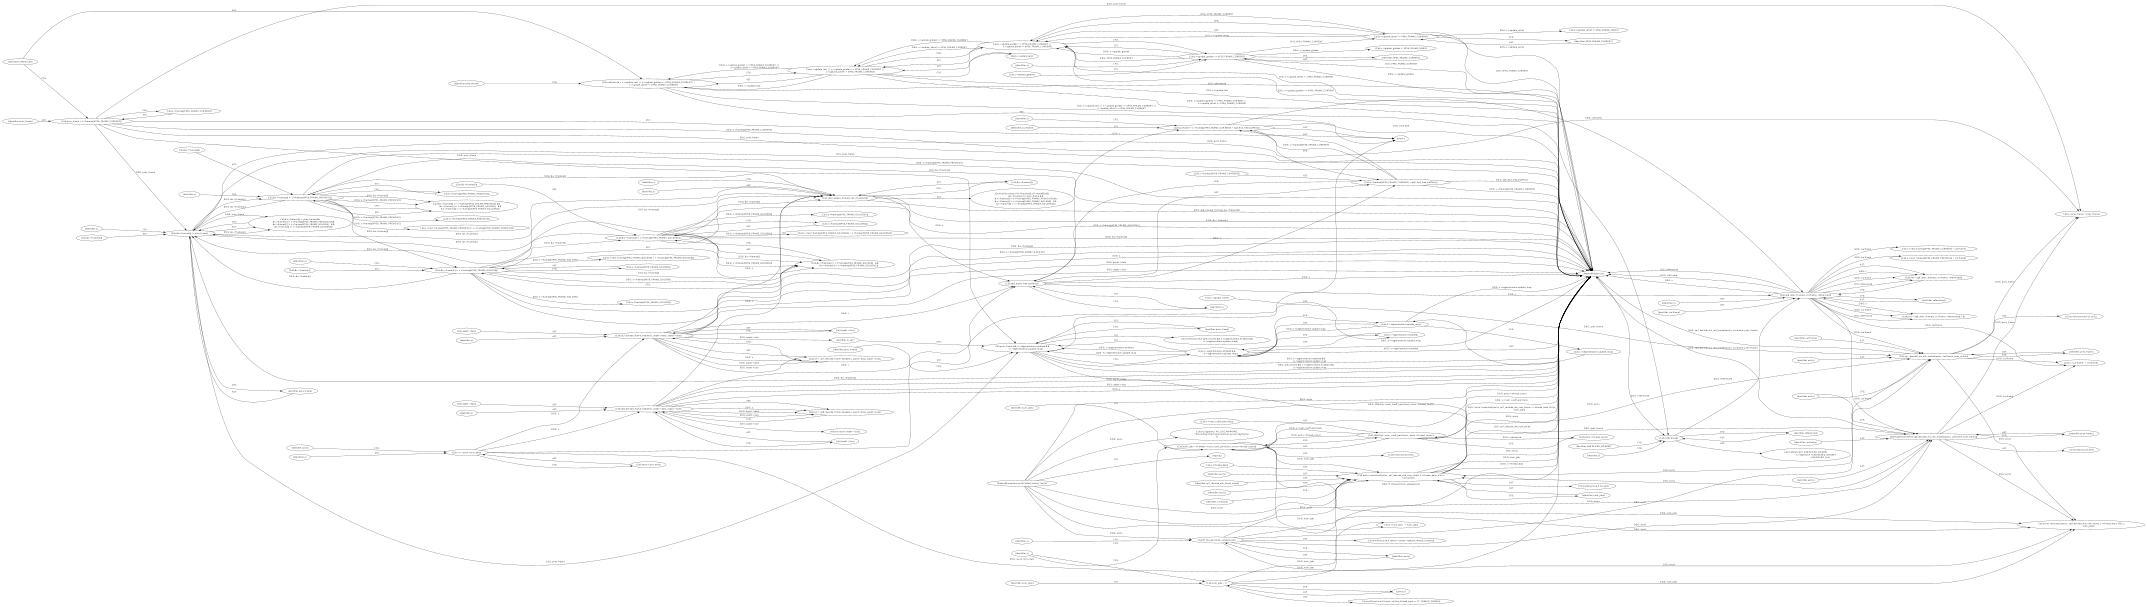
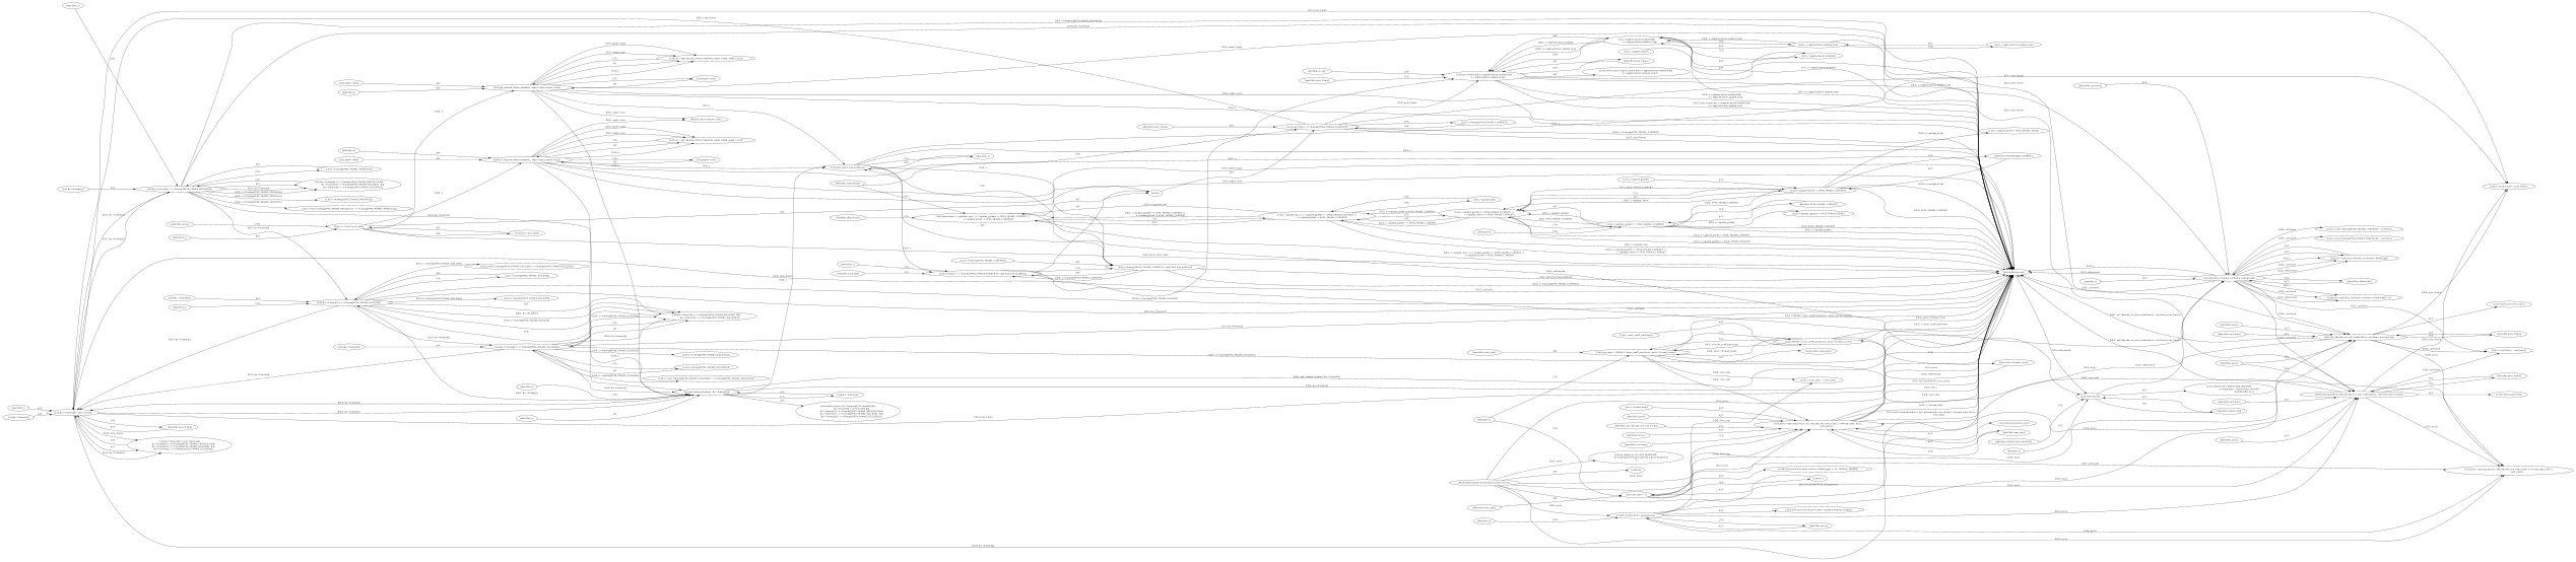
  digraph {
    fontname="Open Sans"
    rankdir=LR
    node [fontname="Open Sans"]
    edge [fontname="Open Sans"]
    n1 [label="(Call,avctx->execute2(avctx, vp7_decode_mb_row_sliced, s->thread_data, NULL,\n                        num_jobs))"]
    n2 [label="(ControlStructure,if (is_vp7))"]
    n3 [label="(Identifier,num_jobs)"]
    n4 [label="(MethodReturn,int)"]
    n5 [label="(Call,!referenced)"]
    n6 [label="(Call,vp7_decode_mv_mb_modes(avctx, curframe, prev_active))"]
    n7 [label="(Call,avctx->execute2(avctx, vp8_decode_mb_row_sliced, s->thread_data, NULL,\n                        num_jobs))"]
    n8 [label="(Call,s->prev_frame = prev_frame)"]
    n9 [label="(Call,s->curframe   = curframe)"]
    n10 [label="(Identifier,prev_frame)"]
    n11 [label="(ControlStructure,if (is_vp7))"]
    n12 [label="(Call,ff_thread_finish_setup(avctx))"]
    n13 [label="(MethodParameterIn,vp8_decode_mv_mb_modes(avctx, curframe, prev_frame))"]
    n14 [label="(Identifier,avctx)"]
    n15 [label="(ControlStructure,if (avctx->codec->update_thread_context))"]
    n16 [label="(ControlStructure,else)"]
    n17 [label="(Identifier,prev_frame)"]
    n18 [label="(MethodParameterIn,AVCodecContext *avctx)"]
    n19 [label="(Call,av_log(avctx, AV_LOG_WARNING,\n               \"Discarding interframe without a prior keyframe!\n\"))"]
    1000102
    n21 [label="(Call,vp8_alloc_frame(s, curframe, referenced))"]
    n22 [label="(Call,s->next_framep[VP56_FRAME_CURRENT] = curframe)"]
    n23 [label="(Call,s->next_framep[VP56_FRAME_PREVIOUS] = curframe)"]
    n24 [label="(Call,ret = vp8_alloc_frame(s, curframe, referenced))"]
    n25 [label="(Identifier,referenced)"]
    n26 [label="(Call,(ret = vp8_alloc_frame(s, curframe, referenced)) < 0)"]
    n27 [label="(Call,vp8_avpkt_free_buffer(s))"]
    n28 [label="(Call,curframe = s->framep[VP56_FRAME_CURRENT] = vp8_find_free_buffer(s))"]
    n29 [label="(Call,s->framep[VP56_FRAME_CURRENT] = vp8_find_free_buffer(s))"]
    n30 [label="(Identifier,s)"]
    n31 [label="(Block,)"]
    n32 [label="(Call,vp7_decode_frame_header(s, avpkt->data, avpkt->size))"]
    n33 [label="(Call,vp8_release_frame(s, &s->frames[i]))"]
    n34 [label="(Return,return avpkt->size;)"]
    n35 [label="(Call,ret = vp7_decode_frame_header(s, avpkt->data, avpkt->size))"]
    n36 [label="(Call,avpkt->size)"]
    n37 [label="(Call,&s->frames[i] != prev_frame)"]
    n38 [label="(Call,&s->frames[i])"]
    n39 [label="(ControlStructure,if (s->frames[i].tf.f->data[0] &&\n            &s->frames[i] != prev_frame &&\n            &s->frames[i] != s->framep[VP56_FRAME_PREVIOUS] &&\n            &s->frames[i] != s->framep[VP56_FRAME_GOLDEN]   &&\n            &s->frames[i] != s->framep[VP56_FRAME_GOLDEN2]))"]
    n40 [label="(Call,*s = avctx->priv_data)"]
    n41 [label="(Call,vp8_decode_frame_header(s, avpkt->data, avpkt->size))"]
    n42 [label="(Call,avctx->priv_data)"]
    n43 [label="(Call,avpkt->size)"]
    n44 [label="(Call,ret = vp8_decode_frame_header(s, avpkt->data, avpkt->size))"]
    n45 [label="(Call,&s->frames[i] != s->framep[VP56_FRAME_PREVIOUS])"]
    n46 [label="(Call,prev_frame && s->segmentation.enabled &&\n            !s->segmentation.update_map)"]
    n47 [label="(Identifier,prev_frame)"]
    n48 [label="(Call,&s->frames[i] != prev_frame &&\n            &s->frames[i] != s->framep[VP56_FRAME_PREVIOUS] &&\n            &s->frames[i] != s->framep[VP56_FRAME_GOLDEN]   &&\n            &s->frames[i] != s->framep[VP56_FRAME_GOLDEN2])"]
    n49 [label="(Call,&s->frames[i] != s->framep[VP56_FRAME_GOLDEN])"]
    n50 [label="(Call,&s->frames[i] != s->framep[VP56_FRAME_GOLDEN2])"]
    n51 [label="(Call,s->next_framep[VP56_FRAME_GOLDEN] = s->framep[VP56_FRAME_GOLDEN])"]
    n52 [label="(Call,s->framep[VP56_FRAME_GOLDEN])"]
    n53 [label="(Call,&s->frames[i] != s->framep[VP56_FRAME_GOLDEN]   &&\n            &s->frames[i] != s->framep[VP56_FRAME_GOLDEN2])"]
    n54 [label="(Call,!s->framep[VP56_FRAME_GOLDEN])"]
    n55 [label="(Call,!s->framep[VP56_FRAME_GOLDEN2])"]
    n56 [label="(Call,s->framep[VP56_FRAME_GOLDEN2])"]
    n57 [label="(Call,s->next_framep[VP56_FRAME_GOLDEN2] = s->framep[VP56_FRAME_GOLDEN2])"]
    n58 [label="(Call,s->framep[VP56_FRAME_PREVIOUS])"]
    n59 [label="(Call,&s->frames[i] != s->framep[VP56_FRAME_PREVIOUS] &&\n            &s->frames[i] != s->framep[VP56_FRAME_GOLDEN]   &&\n            &s->frames[i] != s->framep[VP56_FRAME_GOLDEN2])"]
    n60 [label="(Call,!s->framep[VP56_FRAME_PREVIOUS])"]
    n61 [label="(Call,s->next_framep[VP56_FRAME_PREVIOUS] = s->framep[VP56_FRAME_PREVIOUS])"]
    n62 [label="(Call,s->segmentation.enabled &&\n            !s->segmentation.update_map)"]
    n63 [label="(Identifier,prev_frame)"]
    n64 [label="(ControlStructure,if (prev_frame && s->segmentation.enabled &&\n            !s->segmentation.update_map))"]
    n65 [label="(Call,prev_frame = s->framep[VP56_FRAME_CURRENT])"]
    n66 [label="(Call,s->framep[VP56_FRAME_CURRENT])"]
    n67 [label="(Identifier,referenced)"]
    n68 [label="(Call,!referenced ? AVDISCARD_NONREF\n                              : !s->keyframe ? AVDISCARD_NONKEY\n                                             : AVDISCARD_ALL)"]
    n69 [label="(Call,referenced = s->update_last || s->update_golden == VP56_FRAME_CURRENT ||\n                 s->update_altref == VP56_FRAME_CURRENT)"]
    n70 [label="(Call,s->update_last || s->update_golden == VP56_FRAME_CURRENT ||\n                 s->update_altref == VP56_FRAME_CURRENT)"]
    n71 [label="(Call,s->update_golden == VP56_FRAME_CURRENT ||\n                 s->update_altref == VP56_FRAME_CURRENT)"]
    n72 [label="(Call,s->update_last)"]
    n73 [label="(Call,s->update_golden == VP56_FRAME_CURRENT)"]
    n74 [label="(Call,s->update_altref == VP56_FRAME_CURRENT)"]
    n75 [label="(Call,s->update_golden != VP56_FRAME_NONE)"]
    n76 [label="(Identifier,VP56_FRAME_CURRENT)"]
    n77 [label="(Call,s->update_altref != VP56_FRAME_NONE)"]
    n78 [label="(Identifier,VP56_FRAME_CURRENT)"]
    n79 [label="(Call,!s->segmentation.update_map)"]
    n80 [label="(Call,s->segmentation.enabled)"]
    n81 [label="(Call,s->segmentation.update_map)"]
    n82 [label="(Call,num_jobs = 1)"]
    n83 [label="(Literal,1)"]
    n84 [label="(Call,s->num_jobs   = num_jobs)"]
    n85 [label="(ControlStructure,if (avctx->active_thread_type == FF_THREAD_FRAME))"]
    n86 [label="(Call,num_jobs = FFMIN(s->num_coeff_partitions, avctx->thread_count))"]
    n87 [label="(Call,FFMIN(s->num_coeff_partitions, avctx->thread_count))"]
    n88 [label="(ControlStructure,else)"]
    n89 [label="(Call,avctx->thread_count)"]
    n90 [label="(Identifier,s)"]
-   n91 [label="(Identifier,vp7_decode_mb_sliced_sliced)"]
+   n91 [label="(Identifier,vp7_decode_mb_row_sliced)"]
    n92 [label="(Identifier,curframe)"]
    n93 [label="(Identifier,s)"]
    n94 [label="(Identifier,s)"]
    n95 [label="(Identifier,NULL)"]
    n96 [label="(Identifier,s)"]
    n97 [label="(Identifier,curframe)"]
    n98 [label="(Identifier,skip_thresh)"]
    n99 [label="(Identifier,is_vp7)"]
    n100 [label="(Call,s->framep[VP56_FRAME_CURRENT])"]
    n101 [label="(Identifier,prev_frame)"]
    n102 [label="(Identifier,avctx)"]
    n103 [label="(Identifier,avctx)"]
    n104 [label="(Identifier,s)"]
    n105 [label="(Identifier,i)"]
    n106 [label="(Call,&s->frames[i])"]
    n107 [label="(Identifier,s)"]
    n108 [label="(Identifier,avctx)"]
    n109 [label="(Call,avpkt->data)"]
    n110 [label="(Identifier,curframe)"]
    n111 [label="(Identifier,AVDISCARD_NONREF)"]
    n112 [label="(Identifier,curframe)"]
    n113 [label="(Identifier,num_jobs)"]
    n114 [label="(Call,s->thread_data)"]
    n115 [label="(Call,avpkt->data)"]
    n116 [label="(Call,s->update_golden)"]
    n117 [label="(Identifier,curframe)"]
    n118 [label="(Call,&s->frames[i])"]
    n119 [label="(Identifier,s)"]
    n120 [label="(Identifier,avctx)"]
    n121 [label="(Identifier,s)"]
    n122 [label="(Call,&s->frames[i])"]
    n123 [label="(Call,s->update_altref)"]
    n124 [label="(Identifier,s)"]
    n125 [label="(Identifier,s)"]
    n126 [label="(Identifier,prev_frame)"]
    n127 [label="(Identifier,referenced)"]
    n128 [label="(Identifier,avctx)"]
    n129 [label="(Call,&s->frames[i])"]
    n130 [label="(Call,s->num_coeff_partitions)"]
    n131 [label="(Identifier,s)"]
    n132 [label="(Identifier,s)"]
    n133 [label="(Identifier,num_jobs)"]
    n134 [label="(Identifier,s)"]
    n1 -> n2 [label="AST: "]
    n1 -> n3 [label="CFG: "]
    n1 -> n4 [label="DDG: NULL"]
    n1 -> n4 [label="DDG: num_jobs"]
    n1 -> n4 [label="DDG: s->thread_data"]
    n1 -> n4 [label="DDG: avctx->execute2(avctx, vp7_decode_mb_row_sliced, s->thread_data, NULL,\n                        num_jobs)"]
    n1 -> n4 [label="DDG: avctx"]
    n1 -> n4 [label="DDG: vp7_decode_mb_row_sliced"]
    n3 -> n1 [label="AST: "]
    n4 -> n5 [label="DDG: referenced"]
    n5 -> n21 [label="DDG: referenced"]
    n5 -> n67 [label="CFG: "]
    n5 -> n68 [label="AST: "]
    n6 -> n1 [label="DDG: avctx"]
    n6 -> n4 [label="DDG: vp7_decode_mv_mb_modes(avctx, curframe, prev_frame)"]
    n6 -> n7 [label="DDG: avctx"]
    n6 -> n8 [label="DDG: prev_frame"]
    n6 -> n9 [label="DDG: curframe"]
    n6 -> n10 [label="CFG: "]
    n6 -> n11 [label="AST: "]
    n10 -> n6 [label="AST: "]
    n12 -> n1 [label="DDG: avctx"]
    n12 -> n4 [label="DDG: ff_thread_finish_setup(avctx)"]
    n12 -> n6 [label="DDG: avctx"]
    n12 -> n7 [label="DDG: avctx"]
    n12 -> n13 [label="DDG: avctx"]
    n12 -> n14 [label="CFG: "]
    n12 -> n15 [label="AST: "]
    n13 -> n1 [label="DDG: avctx"]
    n13 -> n4 [label="DDG: vp8_decode_mv_mb_modes(avctx, curframe, prev_frame)"]
    n13 -> n7 [label="DDG: avctx"]
    n13 -> n8 [label="DDG: prev_frame"]
    n13 -> n9 [label="DDG: curframe"]
    n13 -> n16 [label="AST: "]
    n13 -> n17 [label="CFG: "]
    n14 -> n12 [label="AST: "]
    n17 -> n13 [label="AST: "]
    n18 -> n1 [label="DDG: avctx"]
    n18 -> n4 [label="DDG: avctx"]
    n18 -> n6 [label="DDG: avctx"]
    n18 -> n7 [label="DDG: avctx"]
    n18 -> n12 [label="DDG: avctx"]
    n18 -> n13 [label="DDG: avctx"]
    n18 -> n19 [label="DDG: avctx"]
    n18 -> 1000102 [label="AST: "]
    n21 -> n4 [label="DDG: curframe"]
    n21 -> n4 [label="DDG: s"]
    n21 -> n4 [label="DDG: referenced"]
    n21 -> n6 [label="DDG: curframe"]
    n21 -> n9 [label="DDG: curframe"]
    n21 -> n13 [label="DDG: curframe"]
    n21 -> n22 [label="DDG: curframe"]
    n21 -> n23 [label="DDG: curframe"]
    n21 -> n24 [label="AST: "]
    n21 -> n24 [label="DDG: s"]
    n21 -> n24 [label="DDG: curframe"]
    n21 -> n24 [label="DDG: referenced"]
    n21 -> n25 [label="CFG: "]
    n21 -> n26 [label="DDG: s"]
    n21 -> n26 [label="DDG: curframe"]
    n21 -> n26 [label="DDG: referenced"]
    n24 -> n21 [label="CFG: "]
    n25 -> n21 [label="AST: "]
    n27 -> n4 [label="DDG: s"]
    n27 -> n21 [label="DDG: s"]
    n27 -> n28 [label="DDG: s"]
    n27 -> n29 [label="AST: "]
    n27 -> n29 [label="DDG: s"]
    n27 -> n30 [label="CFG: "]
    n28 -> n4 [label="DDG: curframe"]
    n28 -> n21 [label="DDG: curframe"]
    n28 -> n29 [label="CFG: "]
    n28 -> n31 [label="AST: "]
    n29 -> n4 [label="DDG: s->framep[VP56_FRAME_CURRENT]"]
    n29 -> n4 [label="DDG: vp8_find_free_buffer(s)"]
    n29 -> n27 [label="CFG: "]
    n29 -> n28 [label="AST: "]
    n29 -> n28 [label="DDG: s->framep[VP56_FRAME_CURRENT]"]
    n30 -> n27 [label="AST: "]
    n32 -> n4 [label="DDG: s"]
    n32 -> n4 [label="DDG: avpkt->data"]
    n32 -> n4 [label="DDG: avpkt->size"]
    n32 -> n27 [label="DDG: s"]
    n32 -> n33 [label="DDG: s"]
-   n32 -> n99 [label="DDG: avpkt->size"]
+   n32 -> n34 [label="DDG: avpkt->size"]
    n32 -> n35 [label="AST: "]
    n32 -> n35 [label="DDG: s"]
    n32 -> n35 [label="DDG: avpkt->data"]
    n32 -> n35 [label="DDG: avpkt->size"]
    n32 -> n36 [label="CFG: "]
    n33 -> n4 [label="DDG: vp8_release_frame(s, &s->frames[i])"]
    n33 -> n4 [label="DDG: &s->frames[i]"]
    n33 -> n27 [label="DDG: s"]
    n33 -> n37 [label="DDG: &s->frames[i]"]
    n33 -> n38 [label="CFG: "]
    n33 -> n39 [label="AST: "]
    n35 -> n32 [label="CFG: "]
    n36 -> n32 [label="AST: "]
    n37 -> n4 [label="DDG: prev_frame"]
    n37 -> n4 [label="DDG: &s->frames[i]"]
    n37 -> n8 [label="DDG: prev_frame"]
    n37 -> n33 [label="DDG: &s->frames[i]"]
    n37 -> n45 [label="DDG: &s->frames[i]"]
    n37 -> n46 [label="DDG: prev_frame"]
    n37 -> n47 [label="CFG: "]
    n37 -> n48 [label="AST: "]
    n37 -> n48 [label="DDG: &s->frames[i]"]
    n37 -> n48 [label="DDG: prev_frame"]
    n38 -> n33 [label="AST: "]
    n40 -> n4 [label="DDG: avctx->priv_data"]
    n40 -> n31 [label="AST: "]
    n40 -> n32 [label="DDG: s"]
    n40 -> n41 [label="DDG: s"]
    n40 -> n42 [label="CFG: "]
    n41 -> n4 [label="DDG: avpkt->data"]
    n41 -> n4 [label="DDG: avpkt->size"]
    n41 -> n4 [label="DDG: s"]
    n41 -> n27 [label="DDG: s"]
    n41 -> n33 [label="DDG: s"]
    n41 -> n34 [label="DDG: avpkt->size"]
    n41 -> n43 [label="CFG: "]
    n41 -> n44 [label="AST: "]
    n41 -> n44 [label="DDG: s"]
    n41 -> n44 [label="DDG: avpkt->data"]
    n41 -> n44 [label="DDG: avpkt->size"]
    n42 -> n40 [label="AST: "]
    n43 -> n41 [label="AST: "]
    n44 -> n41 [label="CFG: "]
    n45 -> n4 [label="DDG: s->framep[VP56_FRAME_PREVIOUS]"]
    n45 -> n4 [label="DDG: &s->frames[i]"]
    n45 -> n33 [label="DDG: &s->frames[i]"]
    n45 -> n37 [label="DDG: &s->frames[i]"]
    n45 -> n49 [label="DDG: &s->frames[i]"]
    n45 -> n58 [label="CFG: "]
    n45 -> n59 [label="AST: "]
    n45 -> n59 [label="DDG: &s->frames[i]"]
    n45 -> n59 [label="DDG: s->framep[VP56_FRAME_PREVIOUS]"]
    n45 -> n60 [label="DDG: s->framep[VP56_FRAME_PREVIOUS]"]
    n45 -> n61 [label="DDG: s->framep[VP56_FRAME_PREVIOUS]"]
    n46 -> n4 [label="DDG: s->segmentation.enabled &&\n            !s->segmentation.update_map"]
    n46 -> n4 [label="DDG: prev_frame && s->segmentation.enabled &&\n            !s->segmentation.update_map"]
    n46 -> n6 [label="DDG: prev_frame"]
    n46 -> n13 [label="DDG: prev_frame"]
    n46 -> n62 [label="CFG: "]
    n46 -> n63 [label="CFG: "]
    n46 -> n64 [label="AST: "]
    n47 -> n37 [label="AST: "]
    n48 -> n37 [label="CFG: "]
    n49 -> n4 [label="DDG: &s->frames[i]"]
    n49 -> n4 [label="DDG: s->framep[VP56_FRAME_GOLDEN]"]
    n49 -> n33 [label="DDG: &s->frames[i]"]
    n49 -> n37 [label="DDG: &s->frames[i]"]
    n49 -> n50 [label="DDG: &s->frames[i]"]
    n49 -> n51 [label="DDG: s->framep[VP56_FRAME_GOLDEN]"]
    n49 -> n52 [label="CFG: "]
    n49 -> n53 [label="AST: "]
    n49 -> n53 [label="DDG: &s->frames[i]"]
    n49 -> n53 [label="DDG: s->framep[VP56_FRAME_GOLDEN]"]
    n49 -> n54 [label="DDG: s->framep[VP56_FRAME_GOLDEN]"]
    n50 -> n4 [label="DDG: &s->frames[i]"]
    n50 -> n4 [label="DDG: s->framep[VP56_FRAME_GOLDEN2]"]
    n50 -> n33 [label="DDG: &s->frames[i]"]
    n50 -> n37 [label="DDG: &s->frames[i]"]
    n50 -> n53 [label="AST: "]
    n50 -> n53 [label="DDG: &s->frames[i]"]
    n50 -> n53 [label="DDG: s->framep[VP56_FRAME_GOLDEN2]"]
    n50 -> n55 [label="DDG: s->framep[VP56_FRAME_GOLDEN2]"]
    n50 -> n56 [label="CFG: "]
    n50 -> n57 [label="DDG: s->framep[VP56_FRAME_GOLDEN2]"]
    n52 -> n49 [label="AST: "]
    n53 -> n49 [label="CFG: "]
    n53 -> n50 [label="CFG: "]
    n56 -> n50 [label="AST: "]
    n58 -> n45 [label="AST: "]
    n59 -> n45 [label="CFG: "]
    n62 -> n4 [label="DDG: s->segmentation.enabled"]
    n62 -> n4 [label="DDG: !s->segmentation.update_map"]
    n62 -> n46 [label="AST: "]
    n62 -> n46 [label="DDG: s->segmentation.enabled"]
    n62 -> n46 [label="DDG: !s->segmentation.update_map"]
    n62 -> n79 [label="CFG: "]
    n62 -> n80 [label="CFG: "]
    n63 -> n46 [label="AST: "]
    n65 -> n4 [label="DDG: s->framep[VP56_FRAME_CURRENT]"]
    n65 -> n4 [label="DDG: prev_frame"]
    n65 -> n8 [label="DDG: prev_frame"]
-   n65 -> n31 [label="AST: "]
+   n31 -> n65 [label="AST: "]
    n65 -> n37 [label="DDG: prev_frame"]
    n65 -> n46 [label="DDG: prev_frame"]
    n65 -> n66 [label="CFG: "]
    n66 -> n65 [label="AST: "]
    n67 -> n5 [label="AST: "]
    n69 -> n4 [label="DDG: s->update_last || s->update_golden == VP56_FRAME_CURRENT ||\n                 s->update_altref == VP56_FRAME_CURRENT"]
    n69 -> n5 [label="DDG: referenced"]
    n69 -> n31 [label="AST: "]
    n69 -> n70 [label="CFG: "]
    n70 -> n4 [label="DDG: s->update_last"]
    n70 -> n4 [label="DDG: s->update_golden == VP56_FRAME_CURRENT ||\n                 s->update_altref == VP56_FRAME_CURRENT"]
    n70 -> n69 [label="AST: "]
    n70 -> n69 [label="DDG: s->update_last"]
    n70 -> n69 [label="DDG: s->update_golden == VP56_FRAME_CURRENT ||\n                 s->update_altref == VP56_FRAME_CURRENT"]
    n70 -> n71 [label="CFG: "]
    n70 -> n72 [label="CFG: "]
    n71 -> n4 [label="DDG: s->update_altref == VP56_FRAME_CURRENT"]
    n71 -> n4 [label="DDG: s->update_golden == VP56_FRAME_CURRENT"]
    n71 -> n70 [label="AST: "]
    n71 -> n70 [label="DDG: s->update_golden == VP56_FRAME_CURRENT"]
    n71 -> n70 [label="DDG: s->update_altref == VP56_FRAME_CURRENT"]
    n71 -> n73 [label="CFG: "]
    n71 -> n74 [label="CFG: "]
    n72 -> n70 [label="AST: "]
    n73 -> n4 [label="DDG: VP56_FRAME_CURRENT"]
    n73 -> n4 [label="DDG: s->update_golden"]
    n73 -> n71 [label="AST: "]
    n73 -> n71 [label="DDG: s->update_golden"]
    n73 -> n71 [label="DDG: VP56_FRAME_CURRENT"]
    n73 -> n74 [label="DDG: VP56_FRAME_CURRENT"]
    n73 -> n75 [label="DDG: s->update_golden"]
    n73 -> n76 [label="CFG: "]
    n74 -> n4 [label="DDG: s->update_altref"]
    n74 -> n4 [label="DDG: VP56_FRAME_CURRENT"]
    n74 -> n71 [label="AST: "]
    n74 -> n71 [label="DDG: s->update_altref"]
    n74 -> n71 [label="DDG: VP56_FRAME_CURRENT"]
    n74 -> n77 [label="DDG: s->update_altref"]
    n74 -> n78 [label="CFG: "]
    n76 -> n73 [label="AST: "]
    n78 -> n74 [label="AST: "]
    n79 -> n4 [label="DDG: s->segmentation.update_map"]
    n79 -> n62 [label="AST: "]
    n79 -> n62 [label="DDG: s->segmentation.update_map"]
    n79 -> n81 [label="CFG: "]
    n80 -> n62 [label="AST: "]
    n81 -> n79 [label="AST: "]
    n82 -> n1 [label="DDG: num_jobs"]
    n82 -> n7 [label="DDG: num_jobs"]
    n82 -> n83 [label="CFG: "]
    n82 -> n84 [label="DDG: num_jobs"]
    n82 -> n85 [label="AST: "]
    n83 -> n82 [label="AST: "]
    n86 -> n1 [label="DDG: num_jobs"]
    n86 -> n4 [label="DDG: FFMIN(s->num_coeff_partitions, avctx->thread_count)"]
    n86 -> n7 [label="DDG: num_jobs"]
    n86 -> n84 [label="DDG: num_jobs"]
    n86 -> n87 [label="CFG: "]
    n86 -> n88 [label="AST: "]
    n87 -> n4 [label="DDG: s->num_coeff_partitions"]
    n87 -> n4 [label="DDG: avctx->thread_count"]
    n87 -> n86 [label="AST: "]
    n87 -> n86 [label="DDG: s->num_coeff_partitions"]
    n87 -> n86 [label="DDG: avctx->thread_count"]
    n87 -> n89 [label="CFG: "]
    n89 -> n87 [label="DDG: referenced"]
    n90 -> n32 [label="AST: "]
    n91 -> n1 [label="AST: "]
    n92 -> n21 [label="AST: "]
    n93 -> n5 [label="CFG: "]
    n94 -> n82 [label="CFG: "]
    n94 -> n86 [label="CFG: "]
    n95 -> n1 [label="AST: "]
    n96 -> n33 [label="AST: "]
    n97 -> n28 [label="AST: "]
    n98 -> n69 [label="CFG: "]
    n99 -> n46 [label="CFG: "]
    n100 -> n29 [label="AST: "]
    n101 -> n46 [label="CFG: "]
    n102 -> n6 [label="AST: "]
    n103 -> n40 [label="CFG: "]
    n104 -> n40 [label="AST: "]
    n105 -> n33 [label="CFG: "]
    n106 -> n45 [label="AST: "]
    n107 -> n37 [label="CFG: "]
    n108 -> n6 [label="CFG: "]
    n108 -> n13 [label="CFG: "]
    n109 -> n32 [label="AST: "]
    n110 -> n6 [label="AST: "]
    n111 -> n5 [label="CFG: "]
    n112 -> n1 [label="CFG: "]
    n113 -> n82 [label="AST: "]
    n114 -> n1 [label="AST: "]
    n115 -> n41 [label="AST: "]
-   n116 -> n73 [label="AST: "]
+   n116 -> n74 [label="AST: "]
    n117 -> n13 [label="AST: "]
    n118 -> n37 [label="AST: "]
    n119 -> n21 [label="AST: "]
    n120 -> n13 [label="AST: "]
    n121 -> n41 [label="AST: "]
    n122 -> n50 [label="AST: "]
    n123 -> n80 [label="AST: "]
    n124 -> n73 [label="CFG: "]
    n125 -> n28 [label="CFG: "]
    n126 -> n65 [label="AST: "]
    n127 -> n65 [label="CFG: "]
    n127 -> n69 [label="AST: "]
    n128 -> n1 [label="AST: "]
    n129 -> n49 [label="AST: "]
    n130 -> n87 [label="AST: "]
    n131 -> n45 [label="CFG: "]
    n132 -> n49 [label="CFG: "]
    n133 -> n86 [label="AST: "]
    n134 -> n12 [label="CFG: "]
  }
